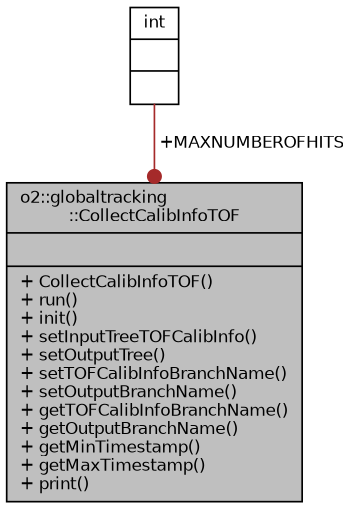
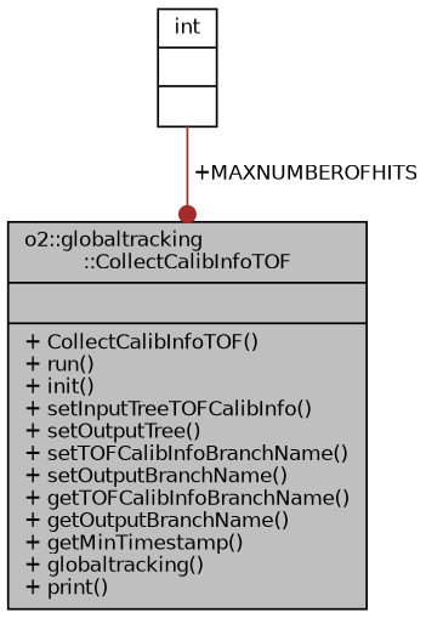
  digraph {
    node [color=black fontname=Helvetica fontsize=10 shape=record]
-   n1 [fillcolor=grey75 fontcolor=black height=0.2 label="{o2::globaltracking\l::CollectCalibInfoTOF\n||+ CollectCalibInfoTOF()\l+ run()\l+ init()\l+ setInputTreeTOFCalibInfo()\l+ setOutputTree()\l+ setTOFCalibInfoBranchName()\l+ setOutputBranchName()\l+ getTOFCalibInfoBranchName()\l+ getOutputBranchName()\l+ getMinTimestamp()\l+ getMaxTimestamp()\l+ print()\l}" style=filled width=0.4]
+   n1 [fillcolor=grey75 fontcolor=black height=0.2 label="{o2::globaltracking\l::CollectCalibInfoTOF\n||+ CollectCalibInfoTOF()\l+ run()\l+ init()\l+ setInputTreeTOFCalibInfo()\l+ setOutputTree()\l+ setTOFCalibInfoBranchName()\l+ setOutputBranchName()\l+ getTOFCalibInfoBranchName()\l+ getOutputBranchName()\l+ getMinTimestamp()\l+ globaltracking()\l+ print()\l}" style=filled width=0.4]
    n2 [height=0.2 label="{int\n||}" width=0.4]
    n2 -> n1 [arrowhead=dot color=brown fontname=Helvetica fontsize=10 label=" +MAXNUMBEROFHITS" labelfontname=Helvetica labelfontsize=10 style=solid]
  }
